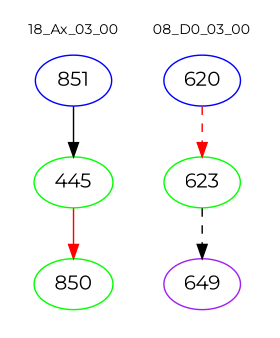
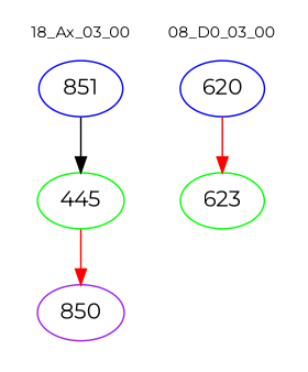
  digraph {
    fontname=Montserrat
    node [color=blue fontname=Montserrat]
    edge [color=black fontname=Montserrat style=solid]
    n1 [label=851]
    n2 [color=green label=445]
-   n3 [color=green label=850]
+   n3 [color=purple label=850]
    n4 [label=620]
    n5 [color=green label=623]
-   n6 [color=purple label=649]
    subgraph cluster_1 {
      color=white
      fontsize=10
      label="18_Ax_03_00"
      n1
      n2
      n3
    }
    subgraph cluster_2 {
      color=white
      fontsize=10
      label="08_D0_03_00"
      n4
      n5
-     n6
    }
    n1 -> n2
    n2 -> n3 [color=red]
-   n4 -> n5 [color=red style=dashed]
-   n5 -> n6 [style=dashed]
+   n4 -> n5 [color=red]
  }
